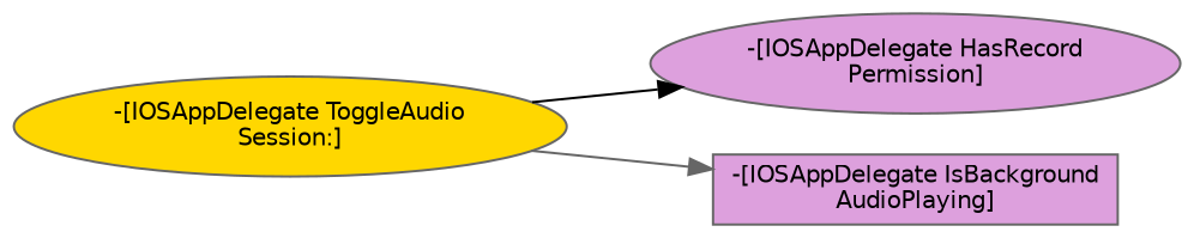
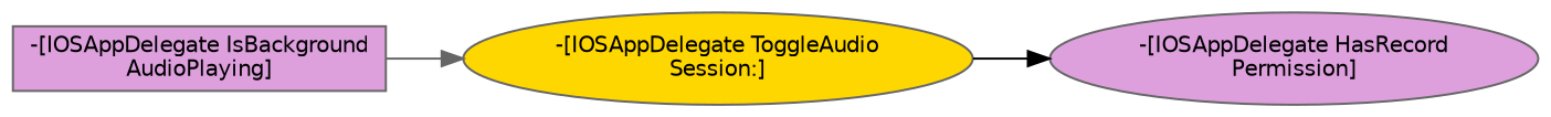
  digraph {
    rankdir=RL
    node [color=grey40 fillcolor=plum fontname=Helvetica fontsize=10 shape=ellipse style=filled]
    edge [dir=back fontname=Helvetica fontsize=10 labelfontname=Helvetica labelfontsize=10 style=solid]
    n1 [color=gray40 fontcolor=black height=0.2 label="-[IOSAppDelegate HasRecord\lPermission]" width=0.4]
    n2 [fillcolor=gold height=0.2 label="-[IOSAppDelegate ToggleAudio\lSession:]" width=0.4]
    n3 [height=0.2 label="-[IOSAppDelegate IsBackground\lAudioPlaying]" shape=box width=0.4]
    n1 -> n2 [color=black]
-   n3 -> n2 [color=gray40]
+   n2 -> n3 [color=gray40]
  }
